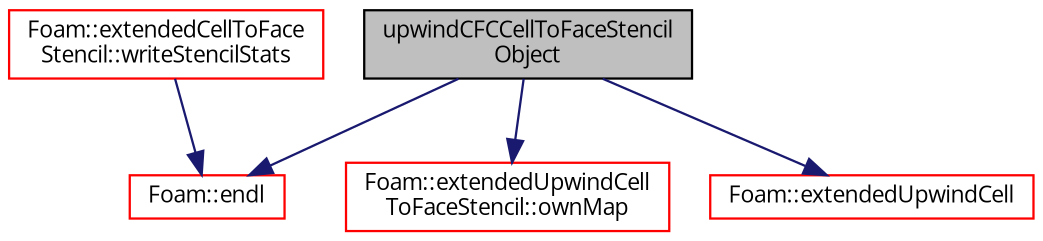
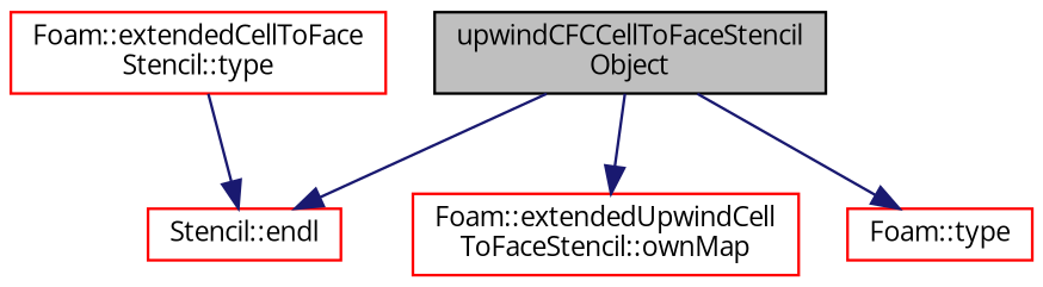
  digraph {
    fontname="Open Sans"
    rankdir=TB
    node [color=red fontname="Open Sans" fontsize=10 shape=record]
    edge [color=midnightblue fontname="Open Sans" fontsize=10 labelfontname=FreeSans labelfontsize=10 style=solid]
    n1 [color=black fillcolor=grey75 fontcolor=black height=0.2 label="upwindCFCCellToFaceStencil\lObject" style=filled width=0.4]
-   n2 [height=0.2 label="Foam::endl" width=0.4]
+   n2 [height=0.2 label="Stencil::endl" width=0.4]
    n3 [height=0.2 label="Foam::extendedUpwindCell\lToFaceStencil::ownMap" width=0.4]
-   n4 [height=0.2 label="Foam::extendedUpwindCell" width=0.4]
-   n5 [height=0.2 label="Foam::extendedCellToFace\lStencil::writeStencilStats" width=0.4]
+   n4 [height=0.2 label="Foam::type" width=0.4]
+   n5 [height=0.2 label="Foam::extendedCellToFace\lStencil::type" width=0.4]
    n1 -> n2
    n1 -> n3
    n1 -> n4
    n5 -> n2
  }
